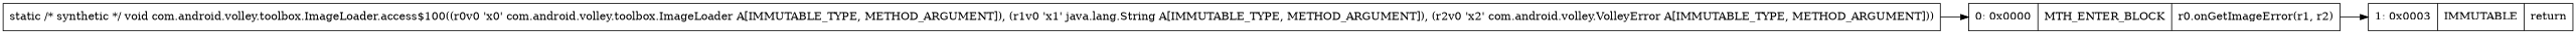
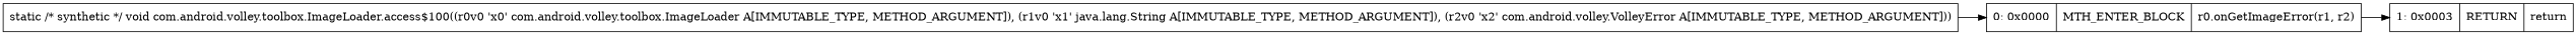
  digraph {
    rankdir=LR
    node [shape=record]
    n1 [label="{0\:\ 0x0000|MTH_ENTER_BLOCK\l|r0.onGetImageError(r1, r2)\l}"]
-   n2 [label="{1\:\ 0x0003|IMMUTABLE\l|return\l}"]
+   n2 [label="{1\:\ 0x0003|RETURN\l|return\l}"]
    n3 [label="{static \/* synthetic *\/ void com.android.volley.toolbox.ImageLoader.access$100((r0v0 'x0' com.android.volley.toolbox.ImageLoader A[IMMUTABLE_TYPE, METHOD_ARGUMENT]), (r1v0 'x1' java.lang.String A[IMMUTABLE_TYPE, METHOD_ARGUMENT]), (r2v0 'x2' com.android.volley.VolleyError A[IMMUTABLE_TYPE, METHOD_ARGUMENT])) }"]
    n1 -> n2
    n3 -> n1
  }
